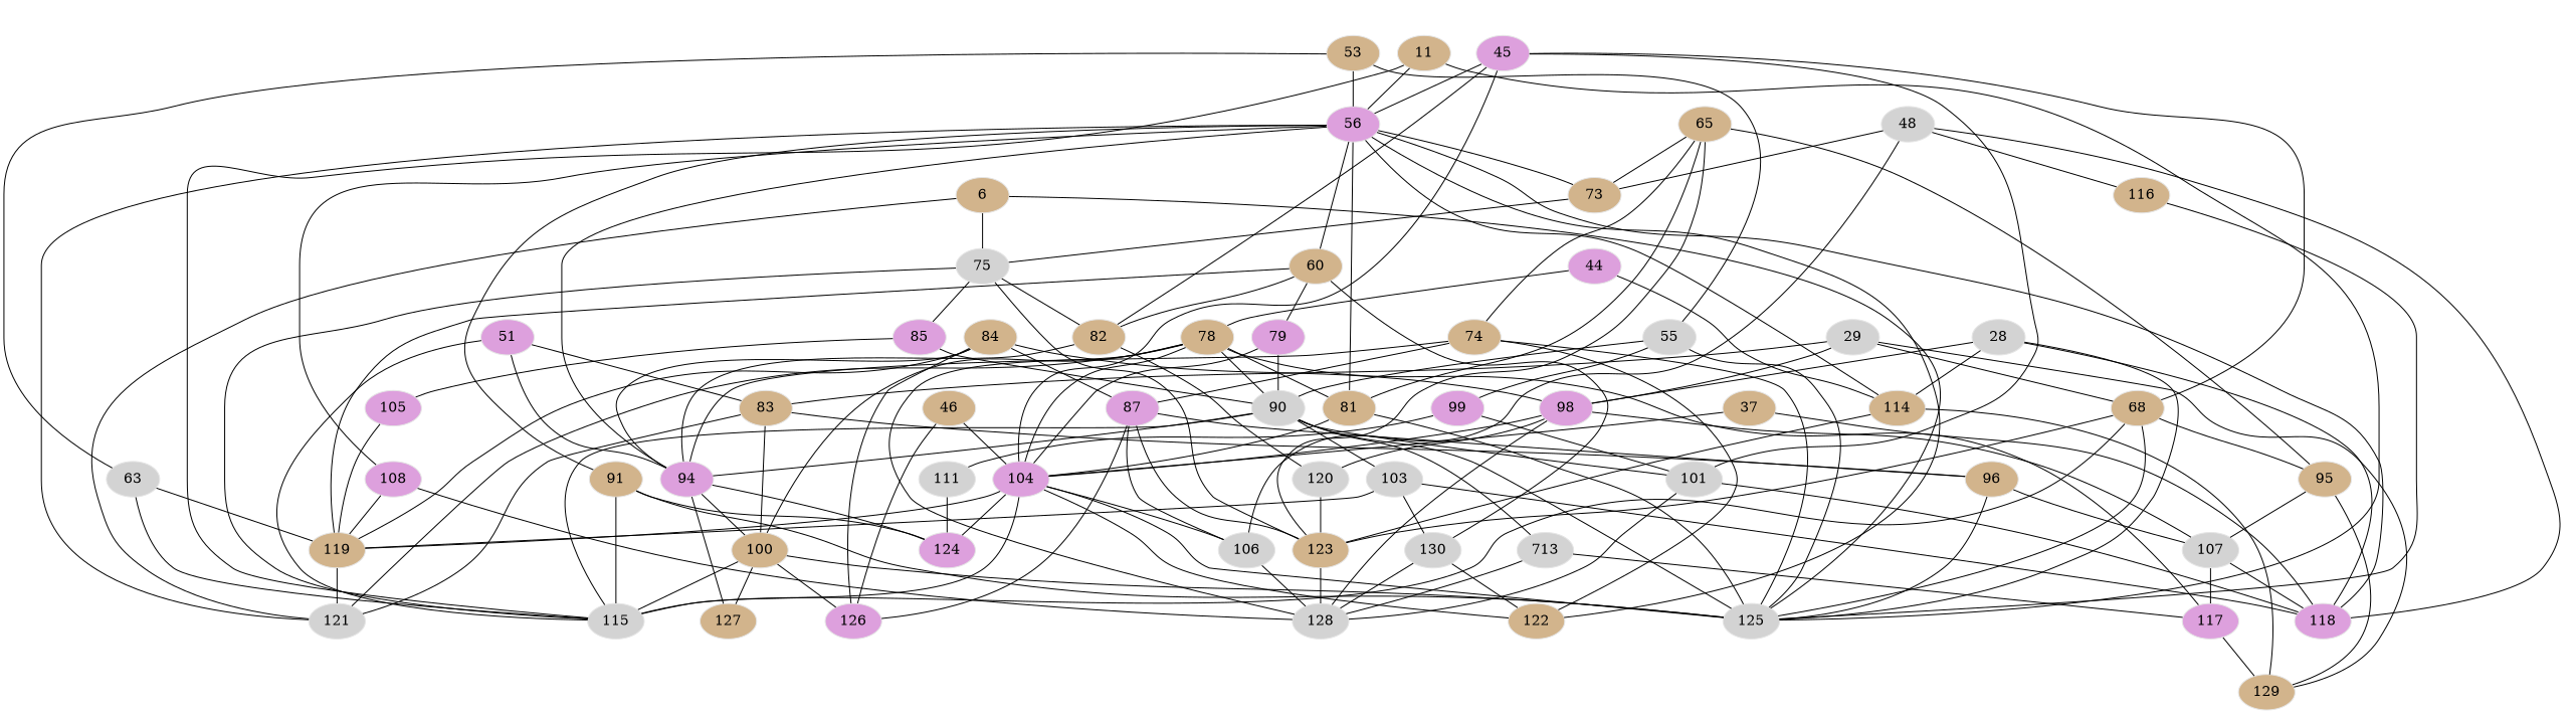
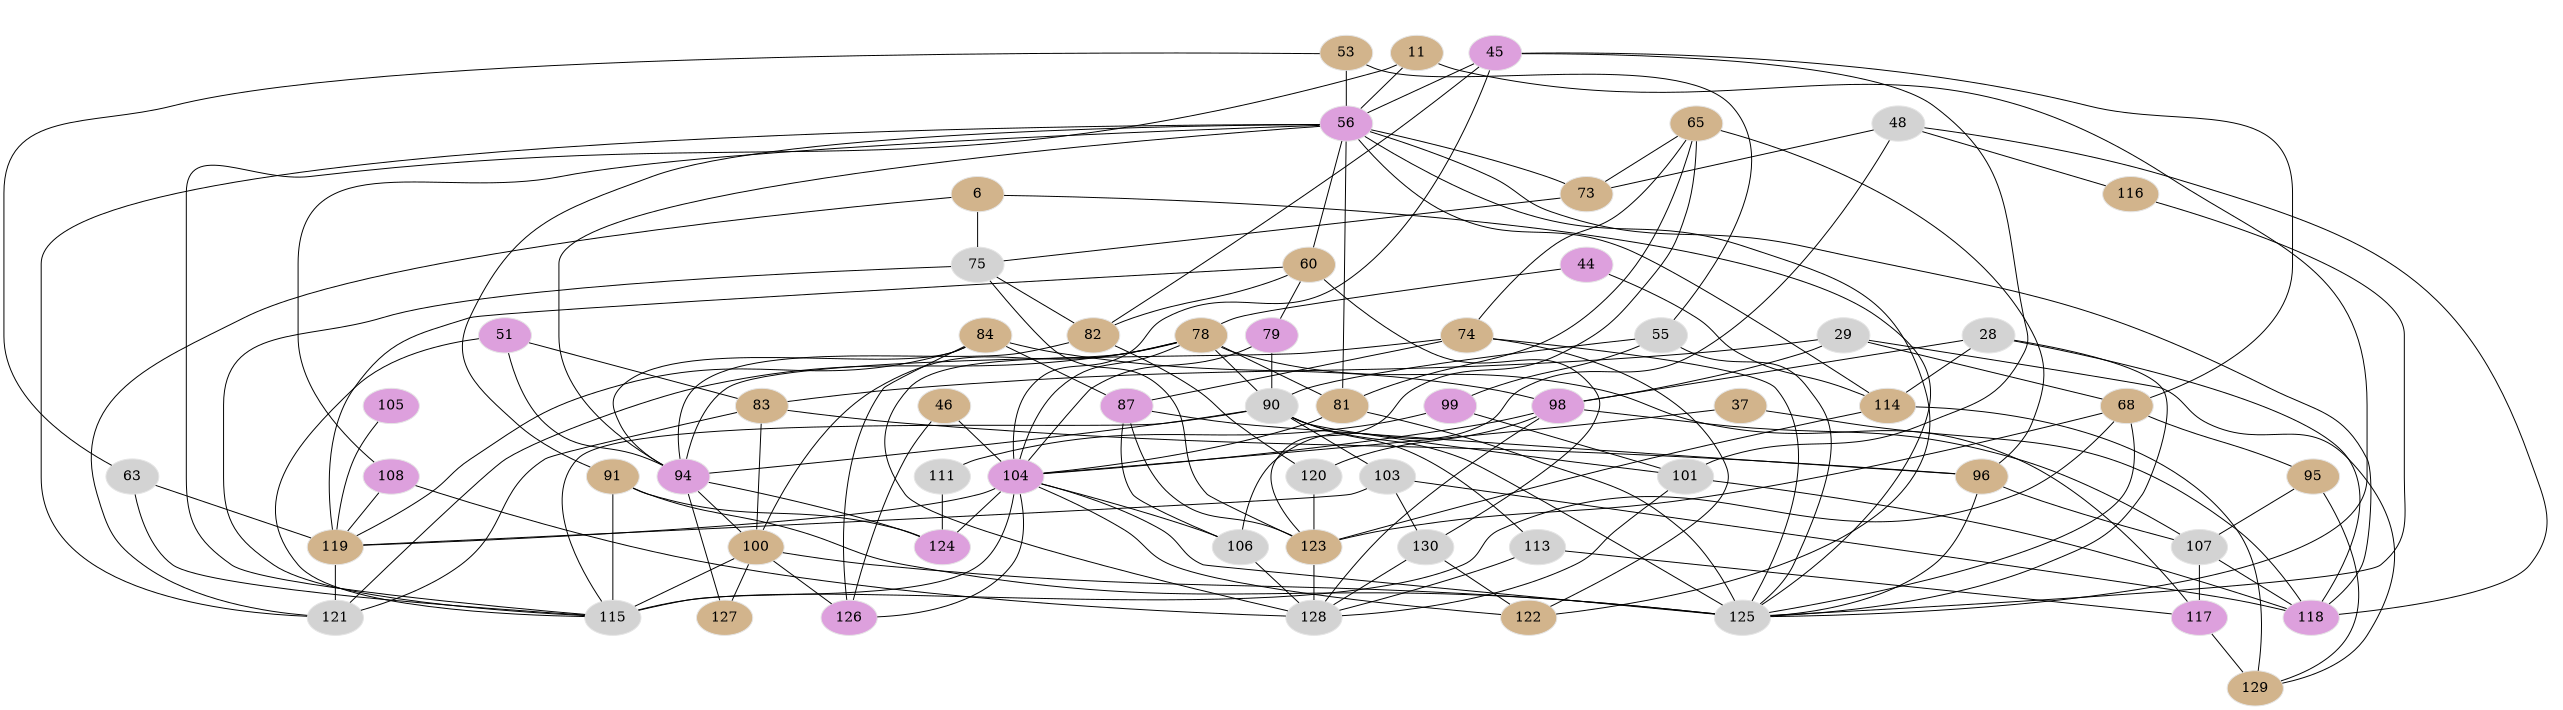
  graph {
    node [color=gray90 fillcolor=tan style=filled]
    75 [fillcolor=lightgrey]
    6
    121 [fillcolor=lightgrey super="+86"]
    125 [fillcolor=lightgrey super="+33+97"]
    115 [fillcolor=lightgrey super="+8+92"]
    82 [super="+38+20"]
    123 [super="+77"]
-   85 [fillcolor=plum super="+71"]
    56 [fillcolor=plum super="+39"]
    114 [super="+112"]
    118 [fillcolor=plum super="+9"]
    73
    94 [fillcolor=plum super="+93+58"]
    60
    81 [super="+36+69"]
    91
    108 [fillcolor=plum]
    122
    11
    98 [fillcolor=plum super="+70"]
    104 [fillcolor=plum super="+80+88+102"]
    128 [fillcolor=lightgrey super="+16+64+109"]
    120 [fillcolor=lightgrey]
    107 [fillcolor=lightgrey super="+32"]
    28 [fillcolor=lightgrey]
    129 [super="+47"]
    68 [super="+17"]
    95
    29 [fillcolor=lightgrey]
    83 [super="+23"]
    96 [super="+57"]
    100 [super="+49"]
    126 [fillcolor=plum super="+18"]
    106 [fillcolor=lightgrey]
    119 [super="+12+89"]
    124 [fillcolor=plum]
    37
    78 [super="+14+61"]
    90 [fillcolor=lightgrey super="+26+40"]
    117 [fillcolor=plum]
    44 [fillcolor=plum]
    45 [fillcolor=plum]
    101 [fillcolor=lightgrey]
    46
    48 [fillcolor=lightgrey super="+30"]
    116
    51 [fillcolor=plum]
    127
    53 [super="+2"]
    55 [fillcolor=lightgrey]
    63 [fillcolor=lightgrey]
    99 [fillcolor=plum]
    103 [fillcolor=lightgrey super="+35"]
-   113 [fillcolor=lightgrey super="+54" label=713]
+   113 [fillcolor=lightgrey super="+54"]
    111 [fillcolor=lightgrey]
    79 [fillcolor=plum]
    n57 [fillcolor=lightgrey label=130]
    65 [super="+22+52"]
    74 [super="+67"]
    87 [fillcolor=plum super="+21"]
    105 [fillcolor=plum]
    84 [super="+42+43"]
    75 -- 115
    75 -- 82
    75 -- 123
-   75 -- 85 [weight=2]
    6 -- 75
    6 -- 121
    6 -- 125
    82 -- 94
    82 -- 120
    123 -- 128 [weight=2]
-   85 -- 90 [weight=3]
-   85 -- 105 [weight=2]
    56 -- 121
    56 -- 114
    56 -- 118 [weight=3]
    56 -- 73
    56 -- 94 [weight=2]
    56 -- 60
    56 -- 81 [weight=2]
    56 -- 91
    56 -- 108
    56 -- 122
    114 -- 123 [weight=2]
    114 -- 129
    73 -- 75
    94 -- 100
    94 -- 124
    94 -- 127
    60 -- 82
    60 -- 119
    60 -- 79
    60 -- n57
    81 -- 125
    81 -- 104
    91 -- 125
    91 -- 115
    91 -- 124
    108 -- 128
    108 -- 119
    11 -- 125
    11 -- 115
    11 -- 56
    98 -- 104 [weight=2]
    98 -- 128
    98 -- 120
    98 -- 107
    104 -- 125 [weight=2]
    104 -- 115 [weight=2]
    104 -- 122
-   87 -- 126
+   104 -- 126
    104 -- 106
    104 -- 119
    104 -- 124
    120 -- 123
    107 -- 118
    107 -- 117
    28 -- 125
    28 -- 114
    28 -- 118
    28 -- 98
    68 -- 125
    68 -- 115
    68 -- 123
    68 -- 95
    95 -- 107
    95 -- 129
    29 -- 98 [weight=2]
    29 -- 129
    29 -- 68 [weight=2]
    29 -- 83
    83 -- 121
    83 -- 96
    83 -- 100
    96 -- 125
    96 -- 107
    100 -- 125 [weight=3]
    100 -- 115 [weight=2]
    100 -- 126
    100 -- 127
    106 -- 128
    119 -- 121 [weight=2]
    37 -- 118
    37 -- 104
    78 -- 121
    78 -- 81
    78 -- 104
    78 -- 128
    78 -- 100 [weight=2]
    78 -- 90 [weight=2]
    78 -- 117
    90 -- 125 [weight=2]
    90 -- 115
    90 -- 94
    90 -- 101 [weight=2]
    90 -- 103
    90 -- 113
    117 -- 129 [weight=2]
    44 -- 114
    44 -- 78
    45 -- 82
    45 -- 56
    45 -- 104
    45 -- 68
    45 -- 101
    101 -- 118
    101 -- 128
    46 -- 104 [weight=2]
    46 -- 126 [weight=2]
    48 -- 118
    48 -- 73
    48 -- 106 [weight=2]
    48 -- 116 [weight=2]
    116 -- 125
    51 -- 115
    51 -- 94
    51 -- 83
    53 -- 56
    53 -- 55 [weight=2]
    53 -- 63
    55 -- 125
    55 -- 90
    55 -- 99
    63 -- 115
    63 -- 119 [weight=3]
    99 -- 101
    99 -- 111
    103 -- 118
    103 -- 119
    103 -- n57
    113 -- 128
    113 -- 117
    111 -- 124
    79 -- 104
    79 -- 90
    n57 -- 122
    n57 -- 128
    65 -- 123
    65 -- 73
    65 -- 81
-   65 -- 95
+   65 -- 96
    65 -- 74
    74 -- 125
    74 -- 94 [weight=2]
    74 -- 122
    74 -- 87
    87 -- 123
    87 -- 96
    87 -- 106
    105 -- 119
    84 -- 94
    84 -- 98
    84 -- 126
    84 -- 119
    84 -- 87
  }
